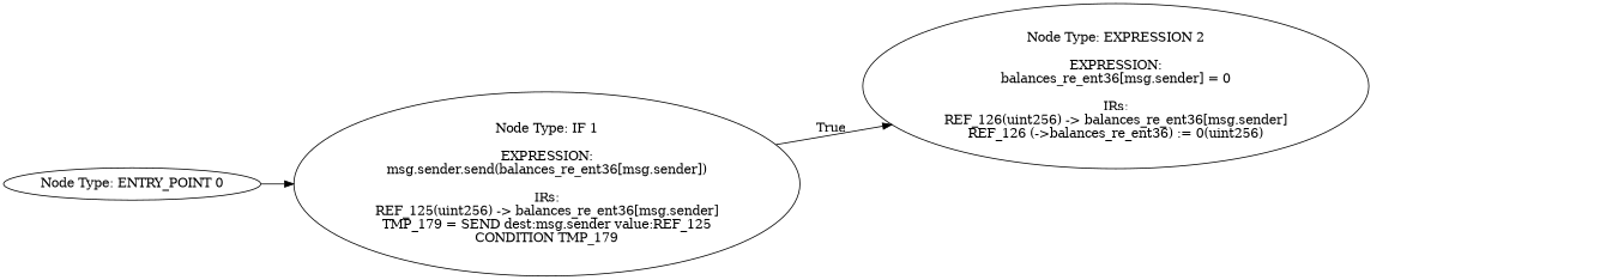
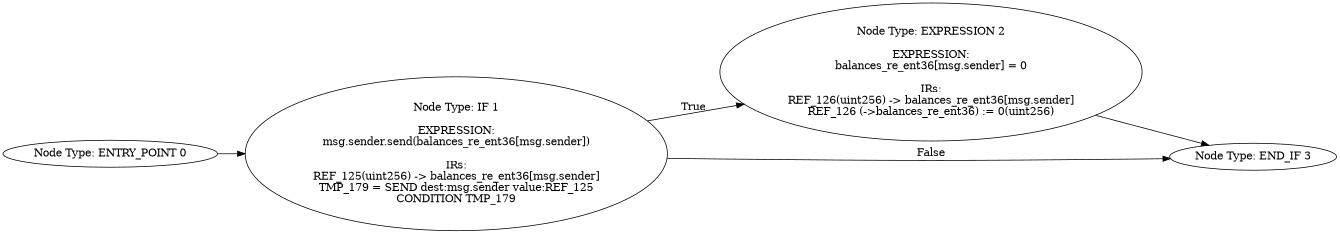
  digraph {
    rankdir=LR
    n1 [label="Node Type: ENTRY_POINT 0\n"]
    n2 [label="Node Type: IF 1\n\nEXPRESSION:\nmsg.sender.send(balances_re_ent36[msg.sender])\n\nIRs:\nREF_125(uint256) -> balances_re_ent36[msg.sender]\nTMP_179 = SEND dest:msg.sender value:REF_125\nCONDITION TMP_179"]
    n3 [label="Node Type: EXPRESSION 2\n\nEXPRESSION:\nbalances_re_ent36[msg.sender] = 0\n\nIRs:\nREF_126(uint256) -> balances_re_ent36[msg.sender]\nREF_126 (->balances_re_ent36) := 0(uint256)"]
+   n4 [label="Node Type: END_IF 3\n"]
    n1 -> n2
    n2 -> n3 [label=True]
+   n2 -> n4 [label=False]
+   n3 -> n4
  }
